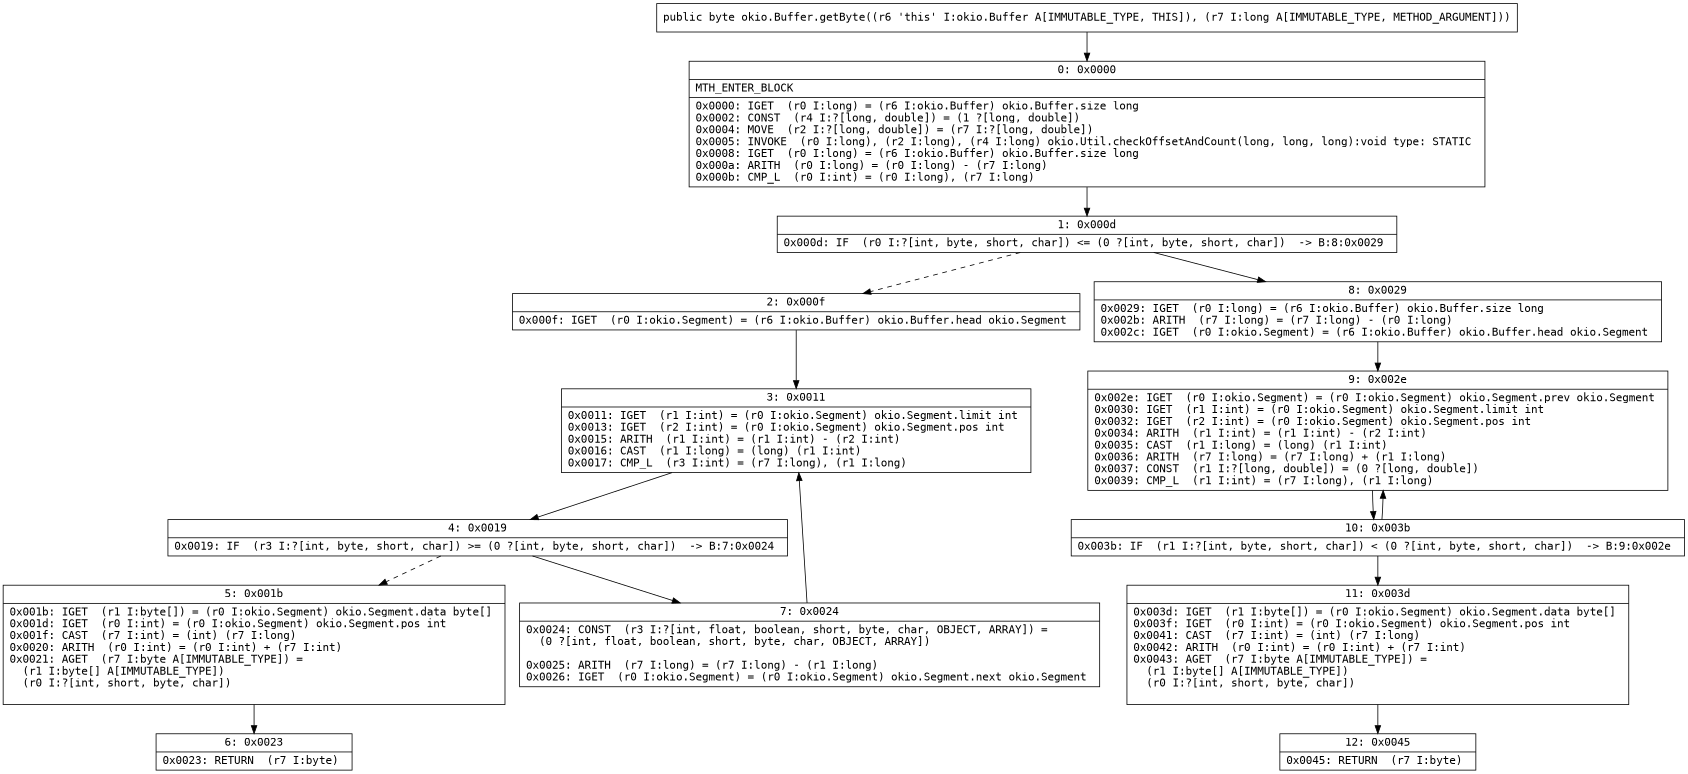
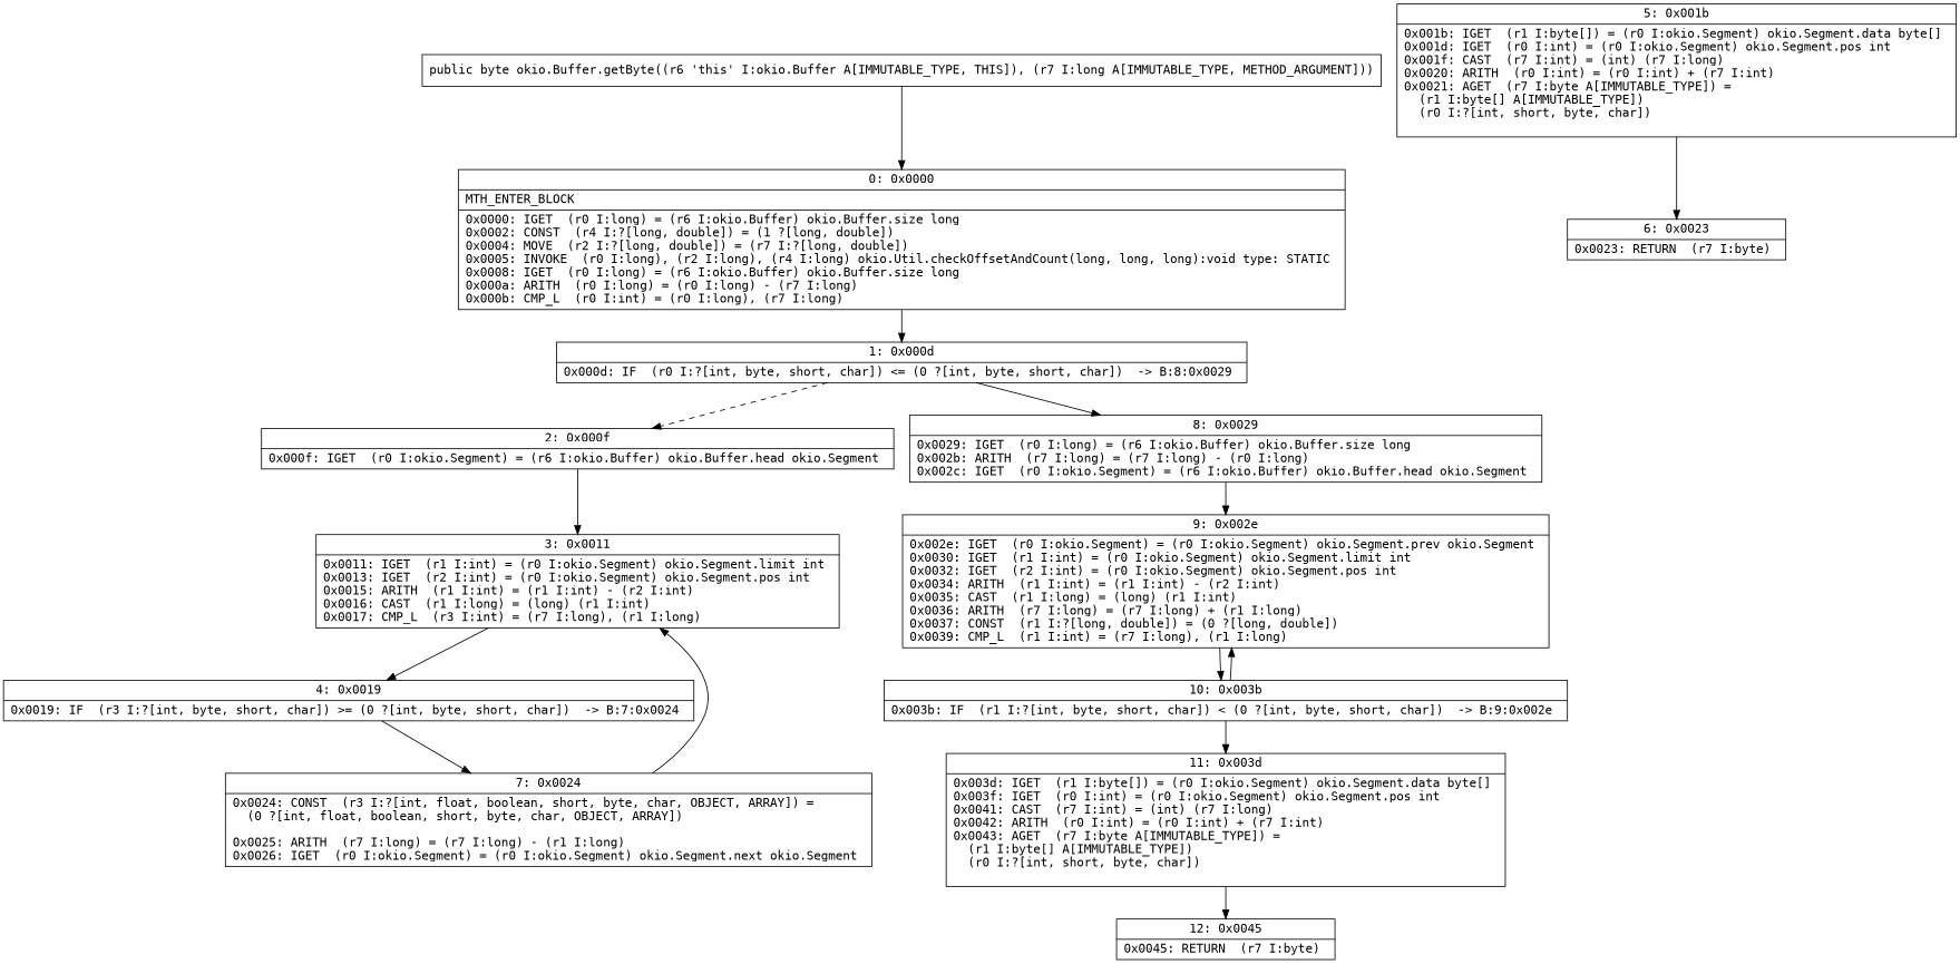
  digraph {
    fontname="DejaVu Sans Mono"
    node [fontname="DejaVu Sans Mono" shape=record]
    edge [fontname="DejaVu Sans Mono"]
    n1 [label="{0\:\ 0x0000|MTH_ENTER_BLOCK\l|0x0000: IGET  (r0 I:long) = (r6 I:okio.Buffer) okio.Buffer.size long \l0x0002: CONST  (r4 I:?[long, double]) = (1 ?[long, double]) \l0x0004: MOVE  (r2 I:?[long, double]) = (r7 I:?[long, double]) \l0x0005: INVOKE  (r0 I:long), (r2 I:long), (r4 I:long) okio.Util.checkOffsetAndCount(long, long, long):void type: STATIC \l0x0008: IGET  (r0 I:long) = (r6 I:okio.Buffer) okio.Buffer.size long \l0x000a: ARITH  (r0 I:long) = (r0 I:long) \- (r7 I:long) \l0x000b: CMP_L  (r0 I:int) = (r0 I:long), (r7 I:long) \l}"]
    n2 [label="{1\:\ 0x000d|0x000d: IF  (r0 I:?[int, byte, short, char]) \<= (0 ?[int, byte, short, char])  \-\> B:8:0x0029 \l}"]
    n3 [label="{2\:\ 0x000f|0x000f: IGET  (r0 I:okio.Segment) = (r6 I:okio.Buffer) okio.Buffer.head okio.Segment \l}"]
    n4 [label="{8\:\ 0x0029|0x0029: IGET  (r0 I:long) = (r6 I:okio.Buffer) okio.Buffer.size long \l0x002b: ARITH  (r7 I:long) = (r7 I:long) \- (r0 I:long) \l0x002c: IGET  (r0 I:okio.Segment) = (r6 I:okio.Buffer) okio.Buffer.head okio.Segment \l}"]
    n5 [label="{3\:\ 0x0011|0x0011: IGET  (r1 I:int) = (r0 I:okio.Segment) okio.Segment.limit int \l0x0013: IGET  (r2 I:int) = (r0 I:okio.Segment) okio.Segment.pos int \l0x0015: ARITH  (r1 I:int) = (r1 I:int) \- (r2 I:int) \l0x0016: CAST  (r1 I:long) = (long) (r1 I:int) \l0x0017: CMP_L  (r3 I:int) = (r7 I:long), (r1 I:long) \l}"]
    n6 [label="{9\:\ 0x002e|0x002e: IGET  (r0 I:okio.Segment) = (r0 I:okio.Segment) okio.Segment.prev okio.Segment \l0x0030: IGET  (r1 I:int) = (r0 I:okio.Segment) okio.Segment.limit int \l0x0032: IGET  (r2 I:int) = (r0 I:okio.Segment) okio.Segment.pos int \l0x0034: ARITH  (r1 I:int) = (r1 I:int) \- (r2 I:int) \l0x0035: CAST  (r1 I:long) = (long) (r1 I:int) \l0x0036: ARITH  (r7 I:long) = (r7 I:long) + (r1 I:long) \l0x0037: CONST  (r1 I:?[long, double]) = (0 ?[long, double]) \l0x0039: CMP_L  (r1 I:int) = (r7 I:long), (r1 I:long) \l}"]
    n7 [label="{4\:\ 0x0019|0x0019: IF  (r3 I:?[int, byte, short, char]) \>= (0 ?[int, byte, short, char])  \-\> B:7:0x0024 \l}"]
    n8 [label="{5\:\ 0x001b|0x001b: IGET  (r1 I:byte[]) = (r0 I:okio.Segment) okio.Segment.data byte[] \l0x001d: IGET  (r0 I:int) = (r0 I:okio.Segment) okio.Segment.pos int \l0x001f: CAST  (r7 I:int) = (int) (r7 I:long) \l0x0020: ARITH  (r0 I:int) = (r0 I:int) + (r7 I:int) \l0x0021: AGET  (r7 I:byte A[IMMUTABLE_TYPE]) = \l  (r1 I:byte[] A[IMMUTABLE_TYPE])\l  (r0 I:?[int, short, byte, char])\l \l}"]
    n9 [label="{7\:\ 0x0024|0x0024: CONST  (r3 I:?[int, float, boolean, short, byte, char, OBJECT, ARRAY]) = \l  (0 ?[int, float, boolean, short, byte, char, OBJECT, ARRAY])\l \l0x0025: ARITH  (r7 I:long) = (r7 I:long) \- (r1 I:long) \l0x0026: IGET  (r0 I:okio.Segment) = (r0 I:okio.Segment) okio.Segment.next okio.Segment \l}"]
    n10 [label="{6\:\ 0x0023|0x0023: RETURN  (r7 I:byte) \l}"]
    n11 [label="{10\:\ 0x003b|0x003b: IF  (r1 I:?[int, byte, short, char]) \< (0 ?[int, byte, short, char])  \-\> B:9:0x002e \l}"]
    n12 [label="{11\:\ 0x003d|0x003d: IGET  (r1 I:byte[]) = (r0 I:okio.Segment) okio.Segment.data byte[] \l0x003f: IGET  (r0 I:int) = (r0 I:okio.Segment) okio.Segment.pos int \l0x0041: CAST  (r7 I:int) = (int) (r7 I:long) \l0x0042: ARITH  (r0 I:int) = (r0 I:int) + (r7 I:int) \l0x0043: AGET  (r7 I:byte A[IMMUTABLE_TYPE]) = \l  (r1 I:byte[] A[IMMUTABLE_TYPE])\l  (r0 I:?[int, short, byte, char])\l \l}"]
    n13 [label="{12\:\ 0x0045|0x0045: RETURN  (r7 I:byte) \l}"]
    n14 [label="{public byte okio.Buffer.getByte((r6 'this' I:okio.Buffer A[IMMUTABLE_TYPE, THIS]), (r7 I:long A[IMMUTABLE_TYPE, METHOD_ARGUMENT])) }"]
    n1 -> n2
    n2 -> n3 [style=dashed]
    n2 -> n4
    n3 -> n5
    n4 -> n6
    n5 -> n7
    n6 -> n11
-   n7 -> n8 [style=dashed]
    n7 -> n9
    n8 -> n10
    n9 -> n5
    n11 -> n6
    n11 -> n12 [style=solid]
    n12 -> n13
    n14 -> n1
  }
